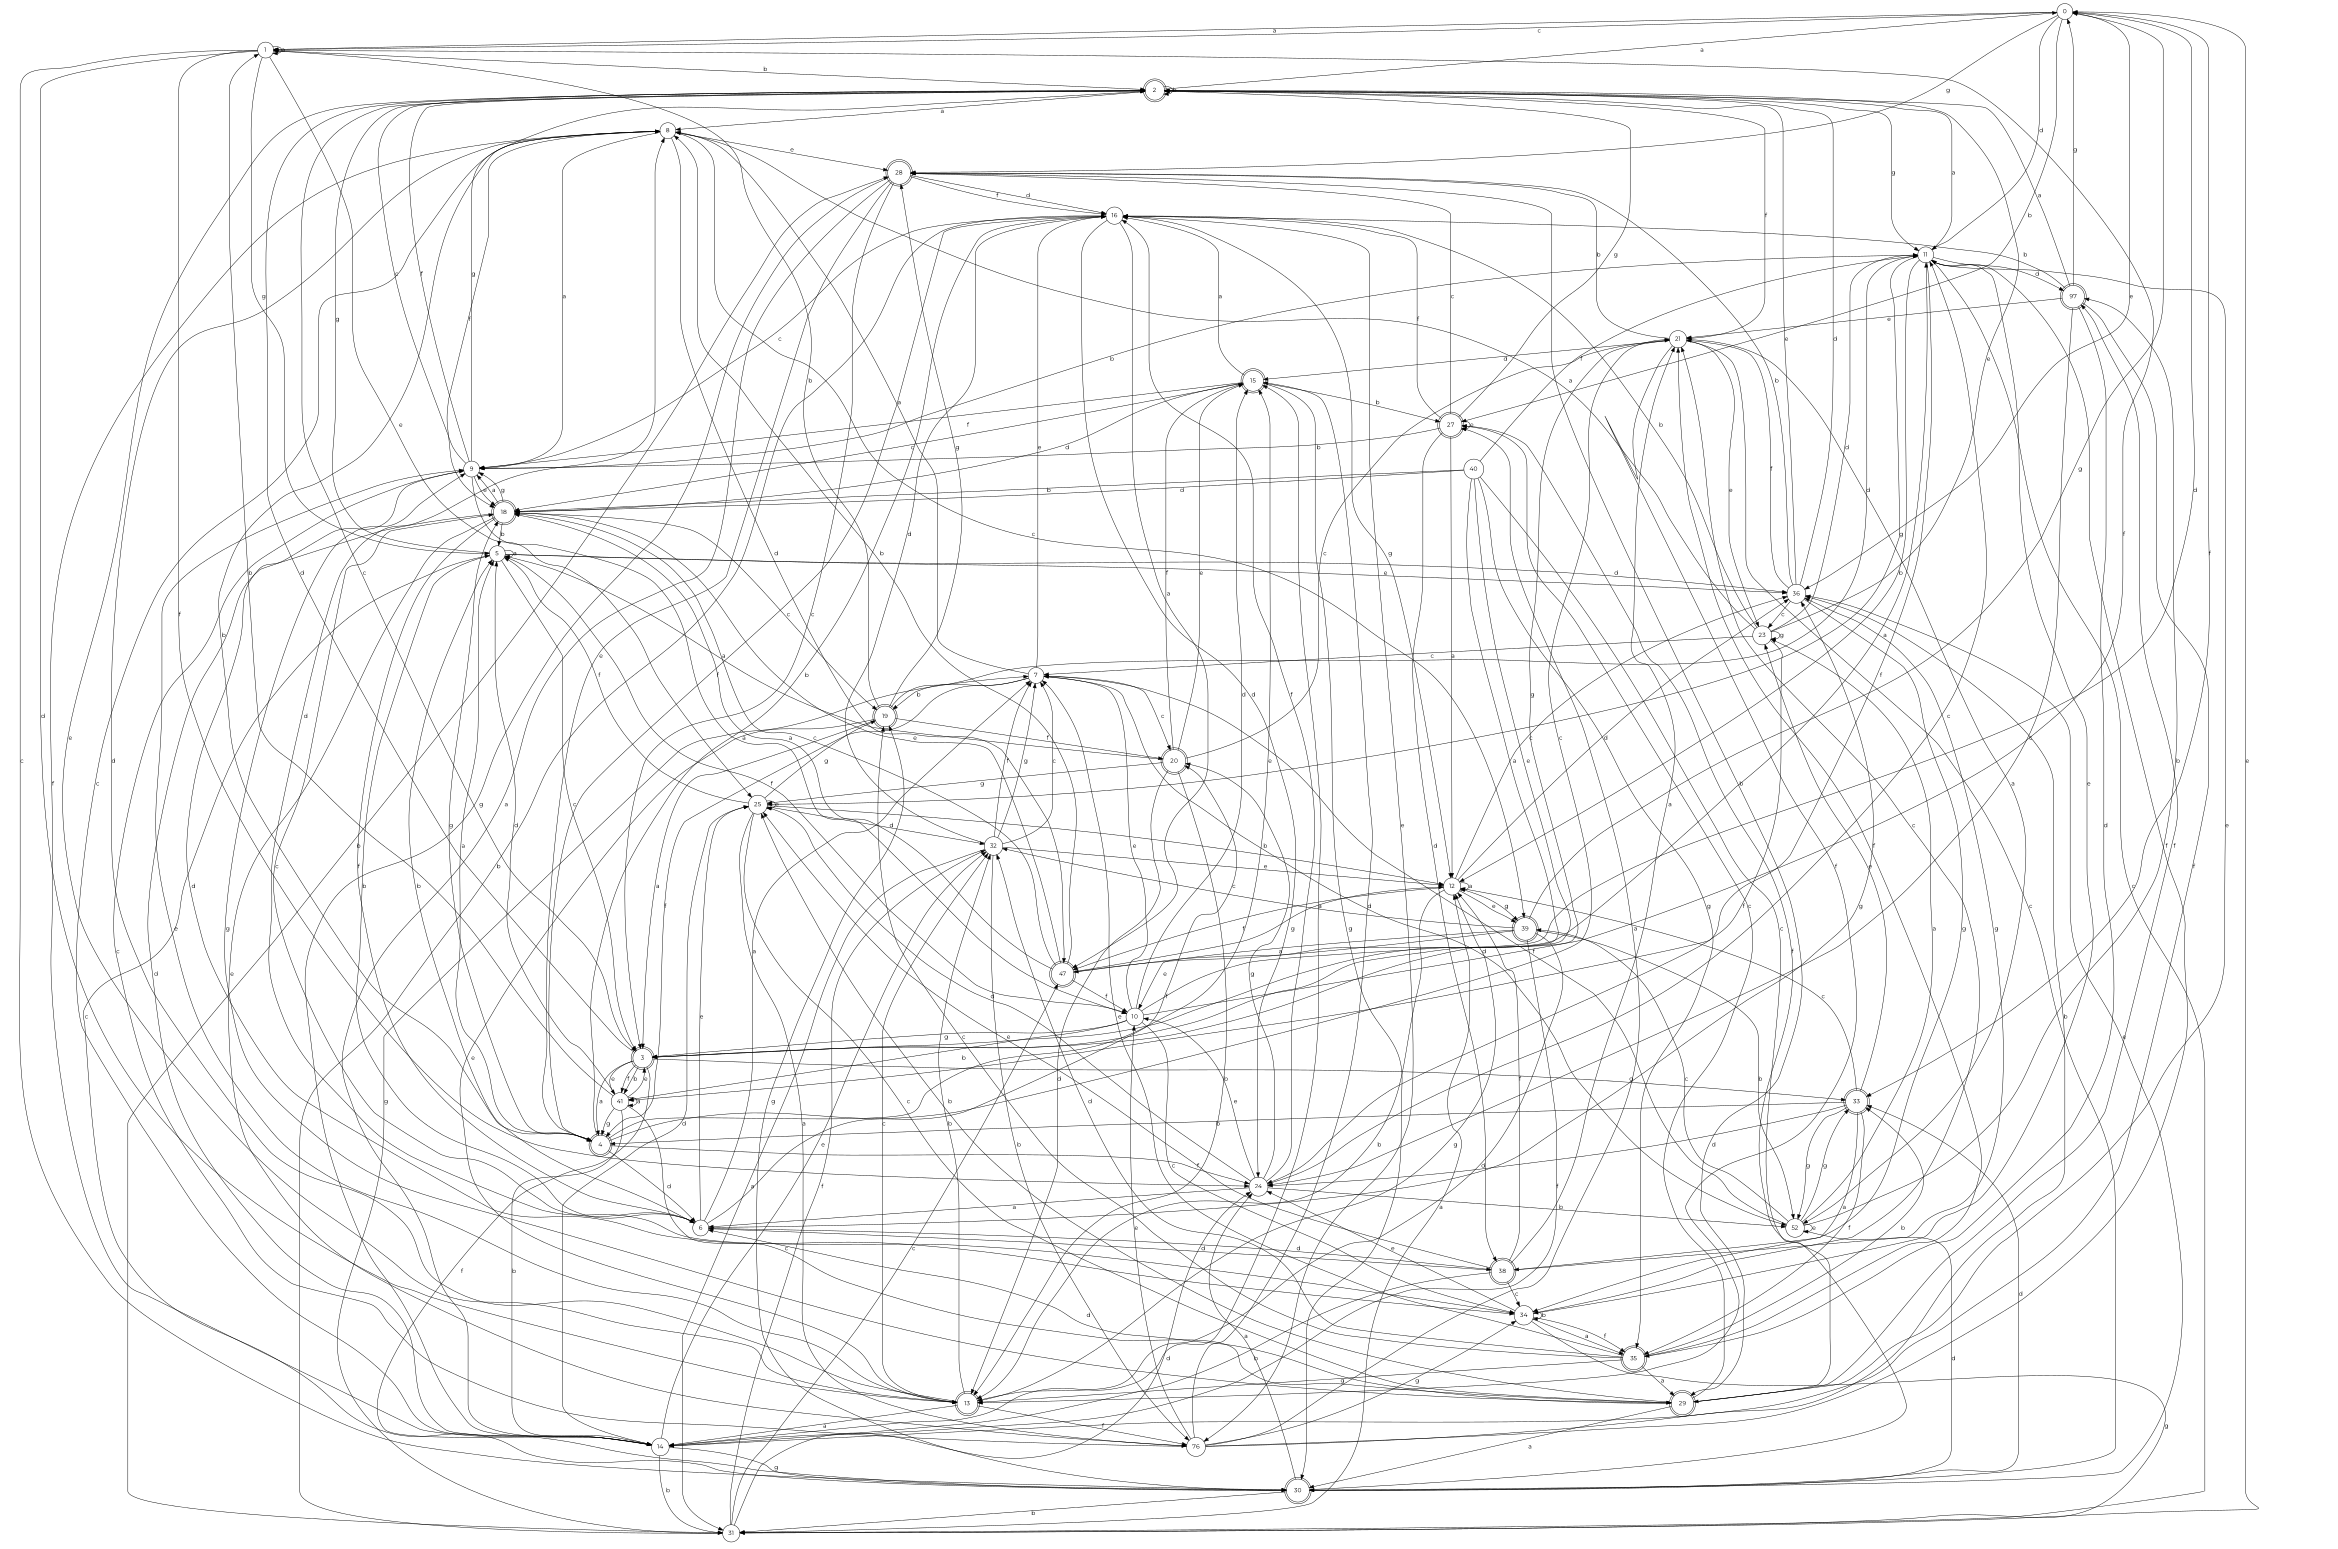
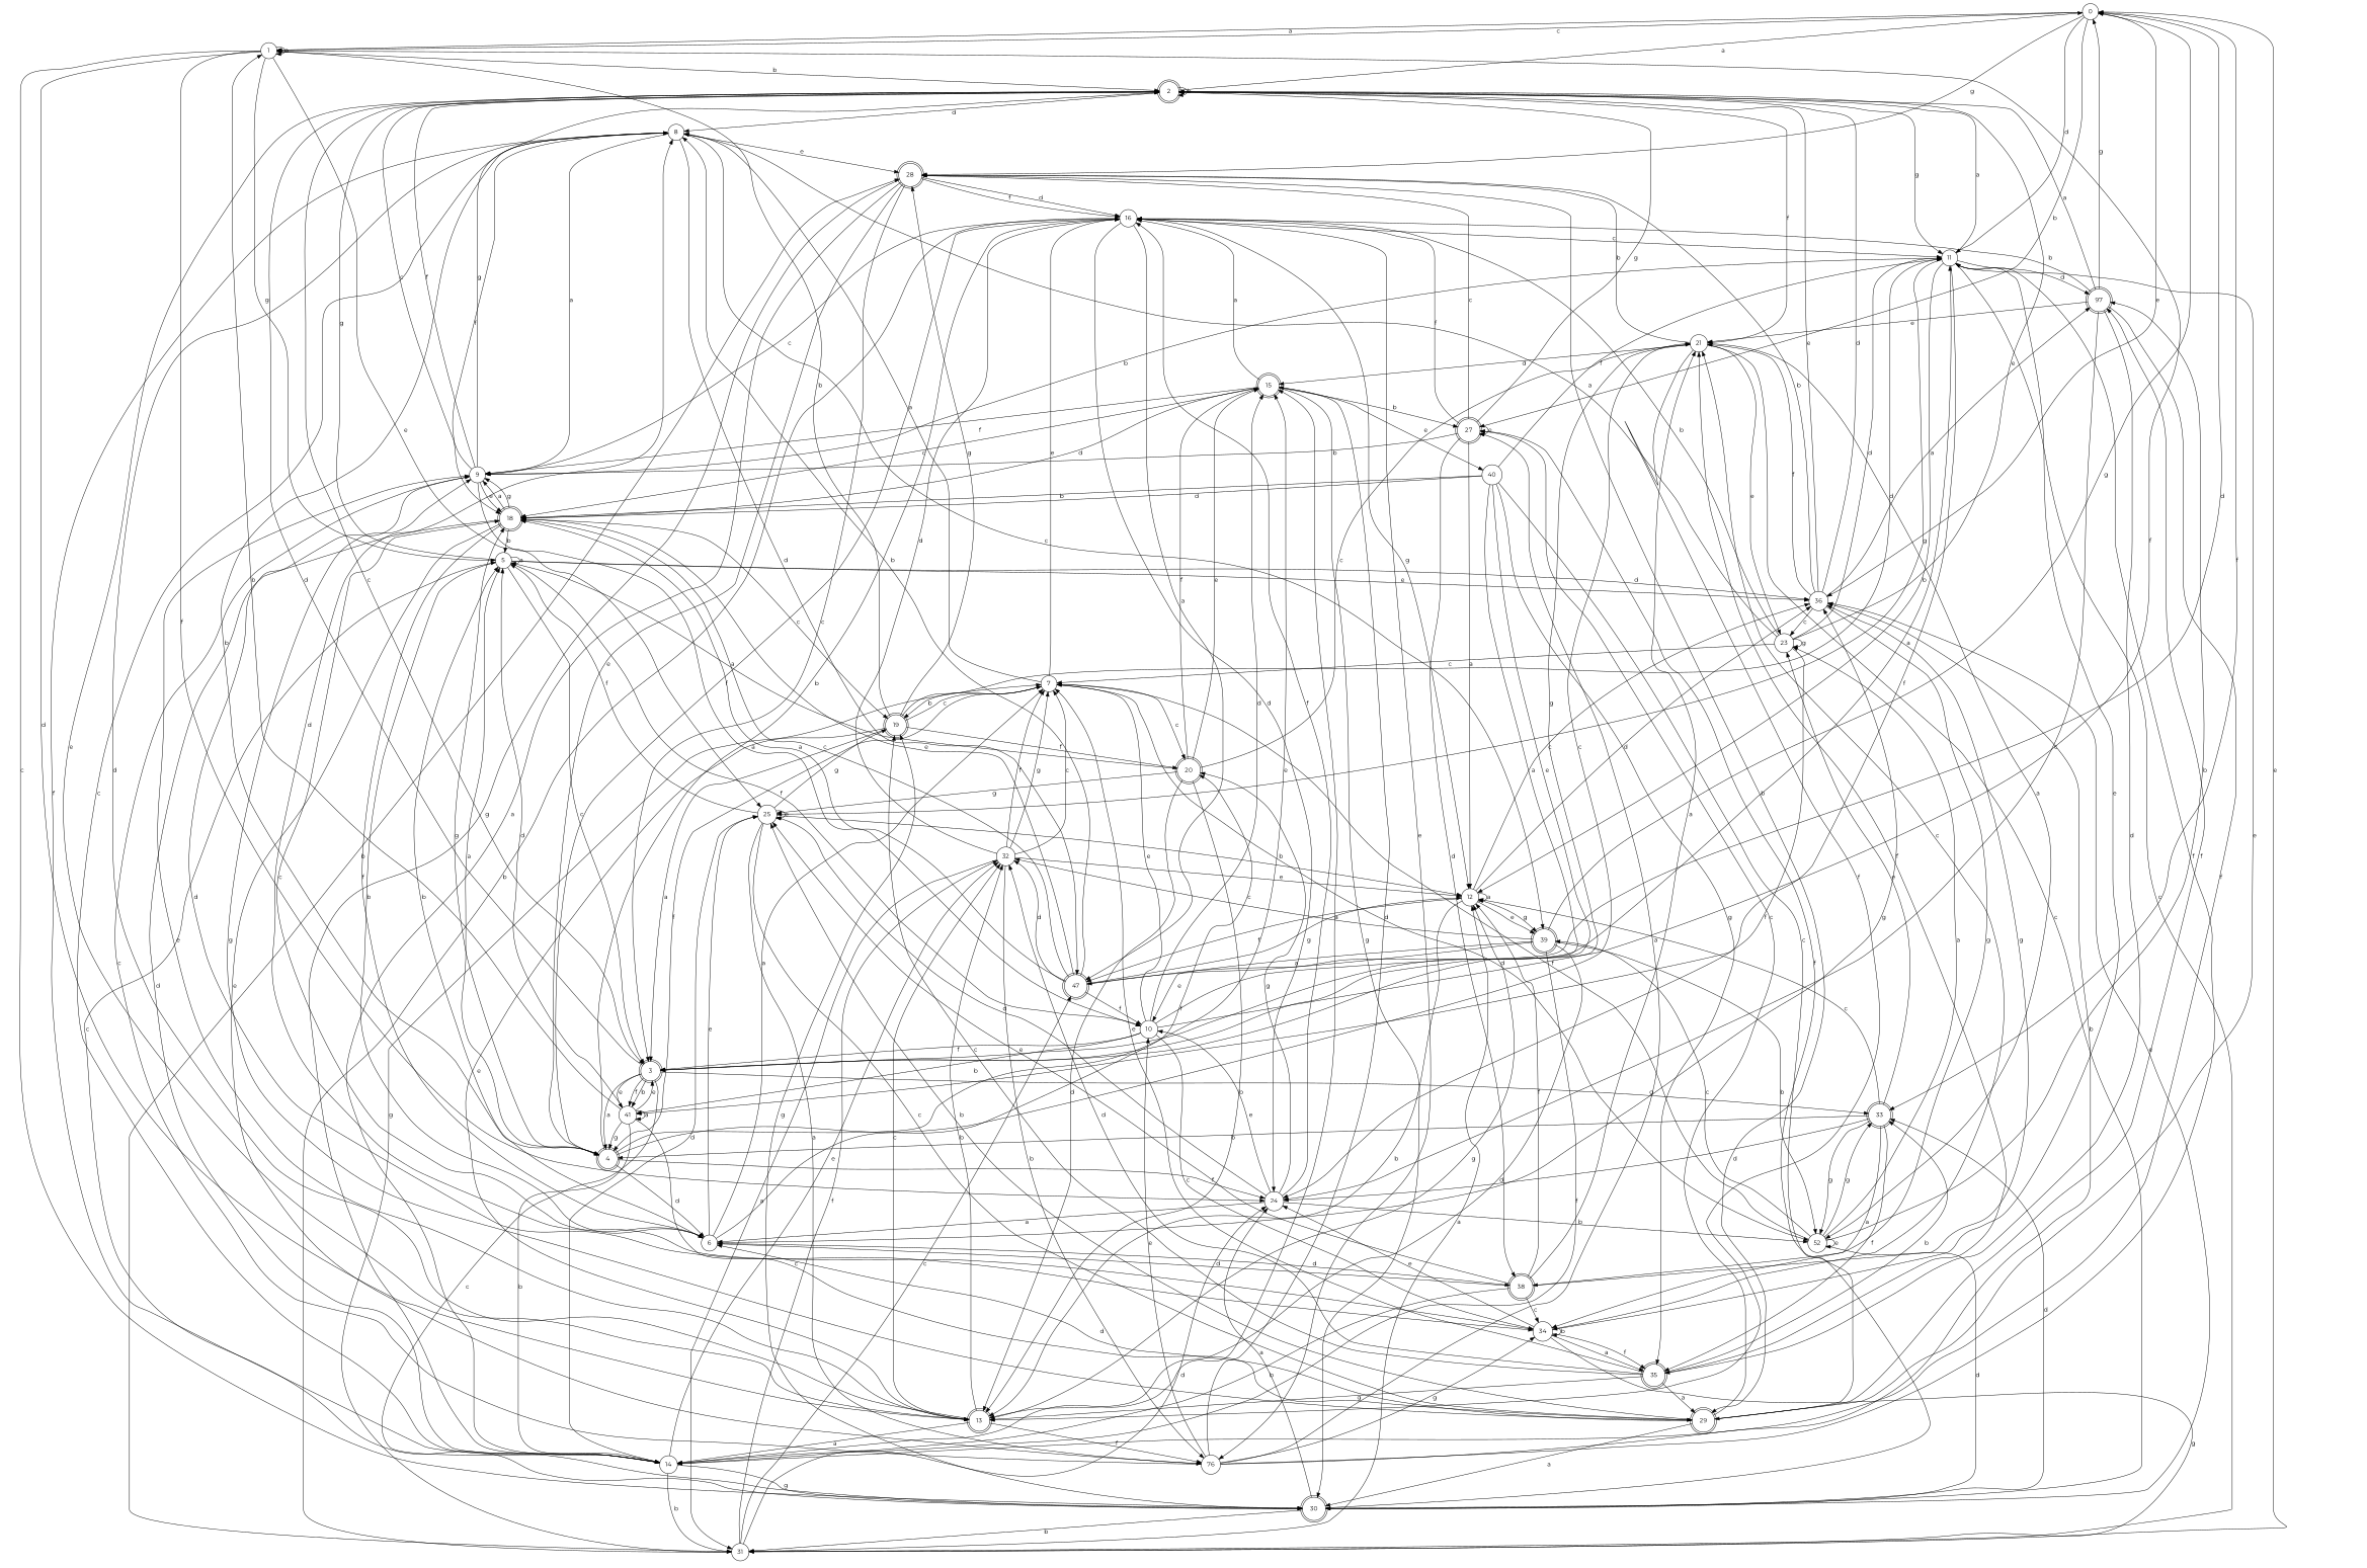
  digraph {
    fontname=Montserrat
    rankdir=TB
    node [color=black fillcolor=white fontname=Montserrat shape=circle style=filled]
    edge [fontname=Montserrat]
    n1 [label=0]
    n2 [label=1]
    n3 [label=11]
    n4 [label=27 shape=doublecircle style="rounded,filled"]
    n5 [label=28 shape=doublecircle style="rounded,filled"]
    n6 [label=33 shape=doublecircle style="rounded,filled"]
    n7 [label=36]
    n8 [label=2 shape=doublecircle style="rounded,filled"]
    n9 [label=5]
    n10 [label=13 shape=doublecircle style="rounded,filled"]
    n11 [label=24]
    n12 [label=25]
    n13 [label=30 shape=doublecircle style="rounded,filled"]
    n14 [label=41]
    n15 [label=34]
    n16 [label=12]
    n17 [label=31]
    n18 [label=97 shape=doublecircle style="rounded,filled"]
    n19 [label=16]
    n20 [label=38 shape=doublecircle style="rounded,filled"]
    n21 [label=9]
    n22 [label=3 shape=doublecircle style="rounded,filled"]
    n23 [label=4 shape=doublecircle style="rounded,filled"]
    n24 [label=14]
    n25 [label=29 shape=doublecircle style="rounded,filled"]
    n26 [label=52]
    n27 [label=23]
    n28 [label=35 shape=doublecircle style="rounded,filled"]
    n29 [label=21]
    n30 [label=8]
    n31 [label=6]
    n32 [label=10]
    n33 [label=76]
    n34 [label=32]
    n35 [label=20 shape=doublecircle style="rounded,filled"]
    n36 [label=19 shape=doublecircle style="rounded,filled"]
    n37 [label=18 shape=doublecircle style="rounded,filled"]
    n38 [label=47 shape=doublecircle style="rounded,filled"]
    n39 [label=39 shape=doublecircle style="rounded,filled"]
    n40 [label=15 shape=doublecircle style="rounded,filled"]
    n41 [label=7]
    n42 [label=40]
    n1 -> n2 [label=a]
    n1 -> n2 [label=c]
    n1 -> n3 [label=d]
    n1 -> n4 [label=b]
    n1 -> n5 [label=g]
    n1 -> n6 [label=f]
    n1 -> n7 [label=e]
    n2 -> n2 [label=a]
    n2 -> n8 [label=b]
    n2 -> n9 [label=g]
    n2 -> n10 [label=d]
    n2 -> n11 [label=f]
    n2 -> n12 [label=e]
    n2 -> n13 [label=c]
    n3 -> n8 [label=a]
    n3 -> n12 [label=g]
    n3 -> n14 [label=f]
    n3 -> n15 [label=e]
    n3 -> n16 [label=b]
    n3 -> n17 [label=c]
    n3 -> n18 [label=d]
    n4 -> n4 [label=e]
    n4 -> n5 [label=c]
    n4 -> n8 [label=g]
    n4 -> n16 [label=a]
    n4 -> n19 [label=f]
    n4 -> n20 [label=d]
    n4 -> n21 [label=b]
    n5 -> n19 [label=d]
    n5 -> n19 [label=f]
    n5 -> n22 [label=c]
    n5 -> n23 [label=e]
    n5 -> n24 [label=a]
    n5 -> n24 [label=g]
    n5 -> n25 [label=b]
    n6 -> n11 [label=d]
    n6 -> n15 [label=a]
    n6 -> n16 [label=c]
    n6 -> n23 [label=b]
    n6 -> n26 [label=g]
    n6 -> n27 [label=e]
    n6 -> n28 [label=f]
    n7 -> n5 [label=b]
    n7 -> n8 [label=d]
    n7 -> n8 [label=e]
+   n7 -> n18 [label=a]
    n7 -> n20 [label=g]
    n7 -> n27 [label=c]
    n7 -> n29 [label=f]
    n8 -> n1 [label=a]
    n8 -> n3 [label=g]
    n8 -> n8 [label=b]
    n8 -> n10 [label=e]
    n8 -> n22 [label=c]
    n8 -> n29 [label=f]
-   n8 -> n30 [label=a]
+   n8 -> n30 [label=d]
    n9 -> n7 [label=d]
    n9 -> n7 [label=e]
    n9 -> n8 [label=g]
    n9 -> n9 [label=a]
    n9 -> n22 [label=c]
    n9 -> n31 [label=b]
    n9 -> n32 [label=f]
    n10 -> n16 [label=g]
    n10 -> n21 [label=e]
    n10 -> n24 [label=a]
    n10 -> n30 [label=d]
    n10 -> n33 [label=f]
    n10 -> n34 [label=b]
    n10 -> n34 [label=c]
-   n11 -> n3 [label=c]
+   n19 -> n3 [label=c]
    n11 -> n12 [label=d]
    n11 -> n19 [label=f]
    n11 -> n26 [label=b]
    n11 -> n31 [label=a]
    n11 -> n32 [label=e]
    n11 -> n35 [label=g]
    n12 -> n9 [label=f]
    n12 -> n12 [label=e]
    n12 -> n16 [label=b]
    n12 -> n25 [label=c]
    n12 -> n33 [label=a]
-   n12 -> n34 [label=d]
+   n38 -> n34 [label=d]
    n12 -> n36 [label=g]
    n13 -> n4 [label=f]
    n13 -> n6 [label=d]
    n13 -> n7 [label=e]
    n13 -> n9 [label=c]
    n13 -> n11 [label=a]
    n13 -> n17 [label=b]
    n13 -> n36 [label=g]
    n14 -> n2 [label=b]
    n14 -> n9 [label=d]
    n14 -> n14 [label=a]
    n14 -> n22 [label=e]
    n14 -> n23 [label=g]
    n14 -> n24 [label=b]
    n14 -> n25 [label=c]
    n15 -> n11 [label=e]
    n15 -> n15 [label=b]
    n15 -> n17 [label=g]
    n15 -> n28 [label=a]
    n15 -> n28 [label=f]
    n15 -> n29 [label=c]
    n15 -> n30 [label=d]
    n16 -> n7 [label=c]
    n16 -> n7 [label=d]
    n16 -> n10 [label=b]
    n16 -> n16 [label=a]
    n16 -> n38 [label=f]
    n16 -> n39 [label=e]
    n16 -> n39 [label=g]
    n17 -> n1 [label=e]
    n17 -> n5 [label=b]
    n17 -> n11 [label=d]
    n17 -> n16 [label=a]
    n17 -> n34 [label=f]
    n17 -> n38 [label=c]
    n17 -> n41 [label=g]
    n18 -> n1 [label=g]
    n18 -> n8 [label=a]
    n18 -> n11 [label=c]
    n18 -> n19 [label=b]
    n18 -> n24 [label=f]
    n18 -> n28 [label=d]
    n18 -> n29 [label=e]
    n19 -> n11 [label=d]
    n19 -> n16 [label=g]
    n19 -> n17 [label=b]
    n19 -> n21 [label=c]
    n19 -> n23 [label=f]
    n19 -> n33 [label=e]
    n19 -> n38 [label=a]
    n20 -> n7 [label=g]
    n20 -> n12 [label=e]
    n20 -> n15 [label=c]
    n20 -> n16 [label=f]
    n20 -> n24 [label=b]
    n20 -> n29 [label=a]
    n20 -> n31 [label=d]
    n21 -> n3 [label=b]
    n21 -> n8 [label=c]
    n21 -> n8 [label=f]
    n21 -> n8 [label=g]
    n21 -> n15 [label=d]
    n21 -> n32 [label=a]
    n21 -> n37 [label=e]
    n22 -> n6 [label=g]
    n22 -> n8 [label=d]
-   n22 -> n13 [label=f]
+   n22 -> n13 [label=c]
    n22 -> n14 [label=b]
    n22 -> n14 [label=e]
    n22 -> n14 [label=f]
    n22 -> n23 [label=a]
    n23 -> n9 [label=a]
    n23 -> n11 [label=f]
    n23 -> n19 [label=b]
    n23 -> n29 [label=c]
    n23 -> n31 [label=d]
    n23 -> n37 [label=g]
    n23 -> n40 [label=e]
    n24 -> n12 [label=d]
    n24 -> n13 [label=g]
    n24 -> n17 [label=b]
    n24 -> n30 [label=c]
    n24 -> n30 [label=f]
    n24 -> n34 [label=e]
    n24 -> n40 [label=a]
    n25 -> n3 [label=e]
    n25 -> n4 [label=c]
    n25 -> n12 [label=b]
    n25 -> n13 [label=a]
    n25 -> n18 [label=f]
    n25 -> n21 [label=g]
    n25 -> n31 [label=d]
    n26 -> n6 [label=g]
    n26 -> n13 [label=d]
    n26 -> n18 [label=b]
    n26 -> n26 [label=e]
    n26 -> n27 [label=a]
    n26 -> n39 [label=c]
    n26 -> n41 [label=f]
    n27 -> n3 [label=d]
    n27 -> n8 [label=e]
    n27 -> n11 [label=f]
    n27 -> n19 [label=b]
    n27 -> n27 [label=g]
    n27 -> n30 [label=a]
    n27 -> n41 [label=c]
    n28 -> n6 [label=b]
    n28 -> n10 [label=g]
    n28 -> n25 [label=a]
    n28 -> n29 [label=f]
    n28 -> n34 [label=d]
    n28 -> n36 [label=c]
    n28 -> n41 [label=e]
    n29 -> n5 [label=b]
    n29 -> n10 [label=f]
    n29 -> n13 [label=c]
    n29 -> n22 [label=g]
    n29 -> n26 [label=a]
    n29 -> n27 [label=e]
    n29 -> n40 [label=d]
    n30 -> n5 [label=e]
    n30 -> n21 [label=a]
    n30 -> n23 [label=b]
    n30 -> n37 [label=f]
    n30 -> n38 [label=d]
    n30 -> n39 [label=c]
    n31 -> n7 [label=g]
    n31 -> n9 [label=b]
    n31 -> n12 [label=e]
    n31 -> n20 [label=d]
    n31 -> n35 [label=f]
    n31 -> n37 [label=c]
    n31 -> n41 [label=a]
    n32 -> n2 [label=f]
    n32 -> n3 [label=a]
    n32 -> n14 [label=b]
    n32 -> n15 [label=c]
-   n32 -> n22 [label=g]
+   n32 -> n22 [label=f]
    n32 -> n40 [label=d]
    n32 -> n41 [label=e]
    n33 -> n3 [label=f]
    n33 -> n4 [label=a]
    n33 -> n7 [label=b]
    n33 -> n15 [label=g]
    n33 -> n21 [label=c]
    n33 -> n32 [label=e]
    n33 -> n40 [label=d]
    n34 -> n16 [label=e]
    n34 -> n17 [label=a]
    n34 -> n19 [label=d]
    n34 -> n33 [label=b]
    n34 -> n41 [label=c]
    n34 -> n41 [label=f]
    n34 -> n41 [label=g]
    n35 -> n9 [label=a]
    n35 -> n10 [label=b]
    n35 -> n10 [label=d]
    n35 -> n12 [label=g]
    n35 -> n29 [label=c]
    n35 -> n40 [label=e]
    n35 -> n40 [label=f]
    n36 -> n2 [label=b]
    n36 -> n3 [label=d]
    n36 -> n5 [label=g]
    n36 -> n10 [label=e]
    n36 -> n22 [label=a]
    n36 -> n35 [label=f]
+   n36 -> n41 [label=c]
    n37 -> n9 [label=b]
    n37 -> n21 [label=a]
    n37 -> n21 [label=g]
    n37 -> n24 [label=d]
    n37 -> n31 [label=f]
    n37 -> n33 [label=e]
    n37 -> n36 [label=c]
    n38 -> n1 [label=d]
    n38 -> n16 [label=g]
    n38 -> n30 [label=b]
    n38 -> n32 [label=f]
    n38 -> n37 [label=a]
    n38 -> n37 [label=c]
    n38 -> n37 [label=e]
    n39 -> n1 [label=g]
    n39 -> n10 [label=d]
    n39 -> n24 [label=f]
    n39 -> n26 [label=b]
    n39 -> n32 [label=e]
    n39 -> n34 [label=c]
    n39 -> n38 [label=a]
    n40 -> n4 [label=b]
    n40 -> n13 [label=g]
    n40 -> n19 [label=a]
    n40 -> n21 [label=f]
    n40 -> n37 [label=c]
    n40 -> n37 [label=d]
+   n40 -> n42 [label=e]
    n41 -> n19 [label=e]
    n41 -> n23 [label=f]
    n41 -> n26 [label=d]
    n41 -> n30 [label=a]
    n41 -> n35 [label=c]
    n41 -> n36 [label=b]
    n42 -> n3 [label=f]
    n42 -> n22 [label=a]
    n42 -> n22 [label=e]
    n42 -> n25 [label=c]
    n42 -> n28 [label=g]
    n42 -> n37 [label=b]
    n42 -> n37 [label=d]
  }
